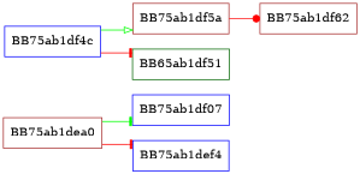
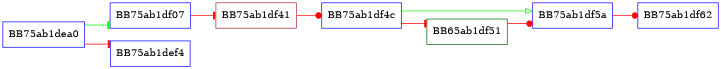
  digraph {
    rankdir=LR
    splines=ortho
    node [color=blue shape=box]
    edge [arrowhead=tee color=red]
    BB75ab1df07
-   BB75ab1dea0 [color=brown]
+   BB75ab1dea0
    BB75ab1def4
+   BB75ab1df41 [color=brown]
    BB75ab1df4c
-   BB75ab1df5a [color=brown]
+   BB75ab1df5a
    n7 [color=darkgreen label=BB65ab1df51]
-   BB75ab1df62 [color=brown]
+   BB75ab1df62
+   BB75ab1df07 -> BB75ab1df41
    BB75ab1dea0 -> BB75ab1df07 [color=green]
    BB75ab1dea0 -> BB75ab1def4
+   BB75ab1df41 -> BB75ab1df4c [arrowhead=dot]
    BB75ab1df4c -> BB75ab1df5a [arrowhead=onormal color=green]
    BB75ab1df4c -> n7
    BB75ab1df5a -> BB75ab1df62 [arrowhead=dot]
+   n7 -> BB75ab1df5a [arrowhead=dot]
  }
